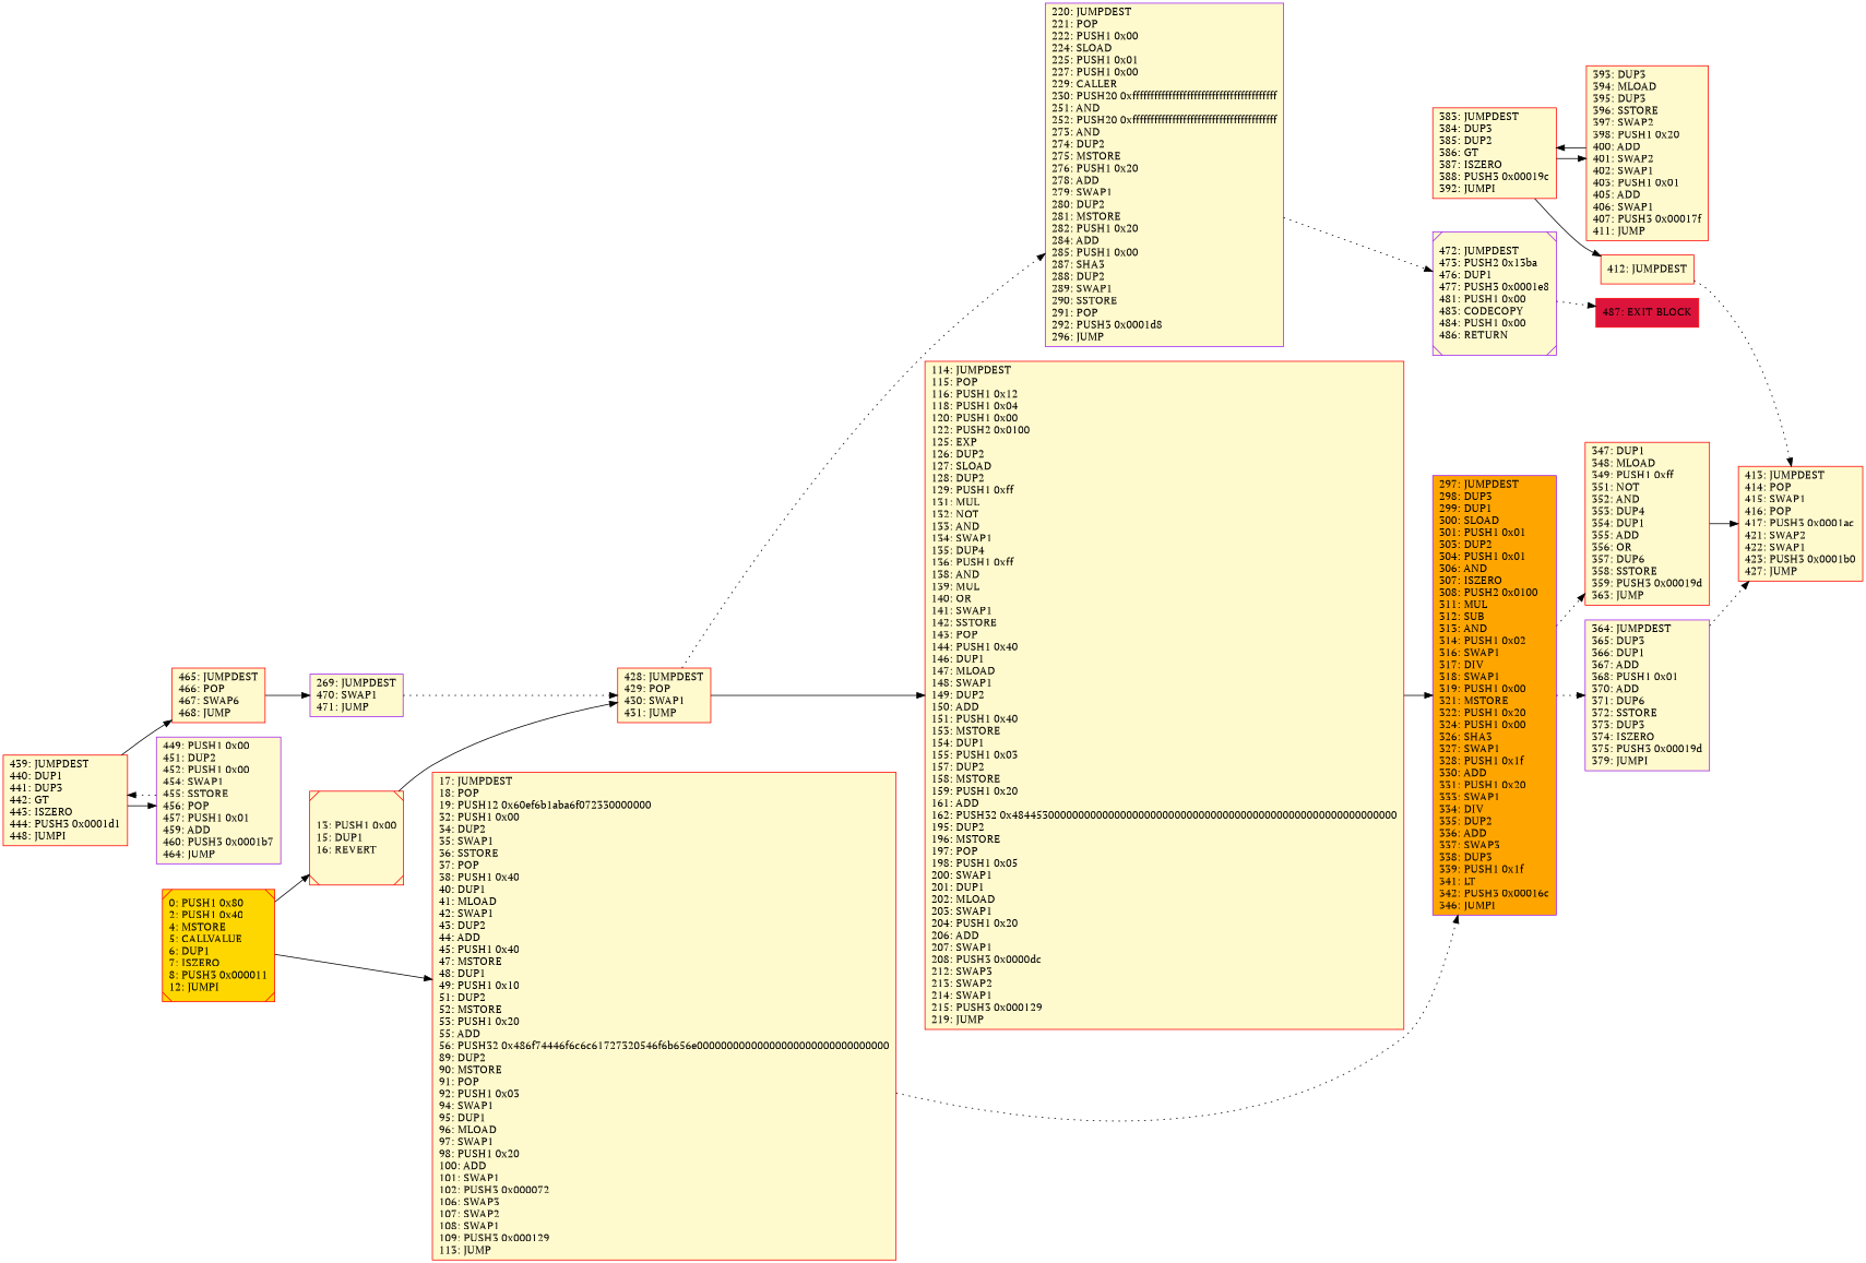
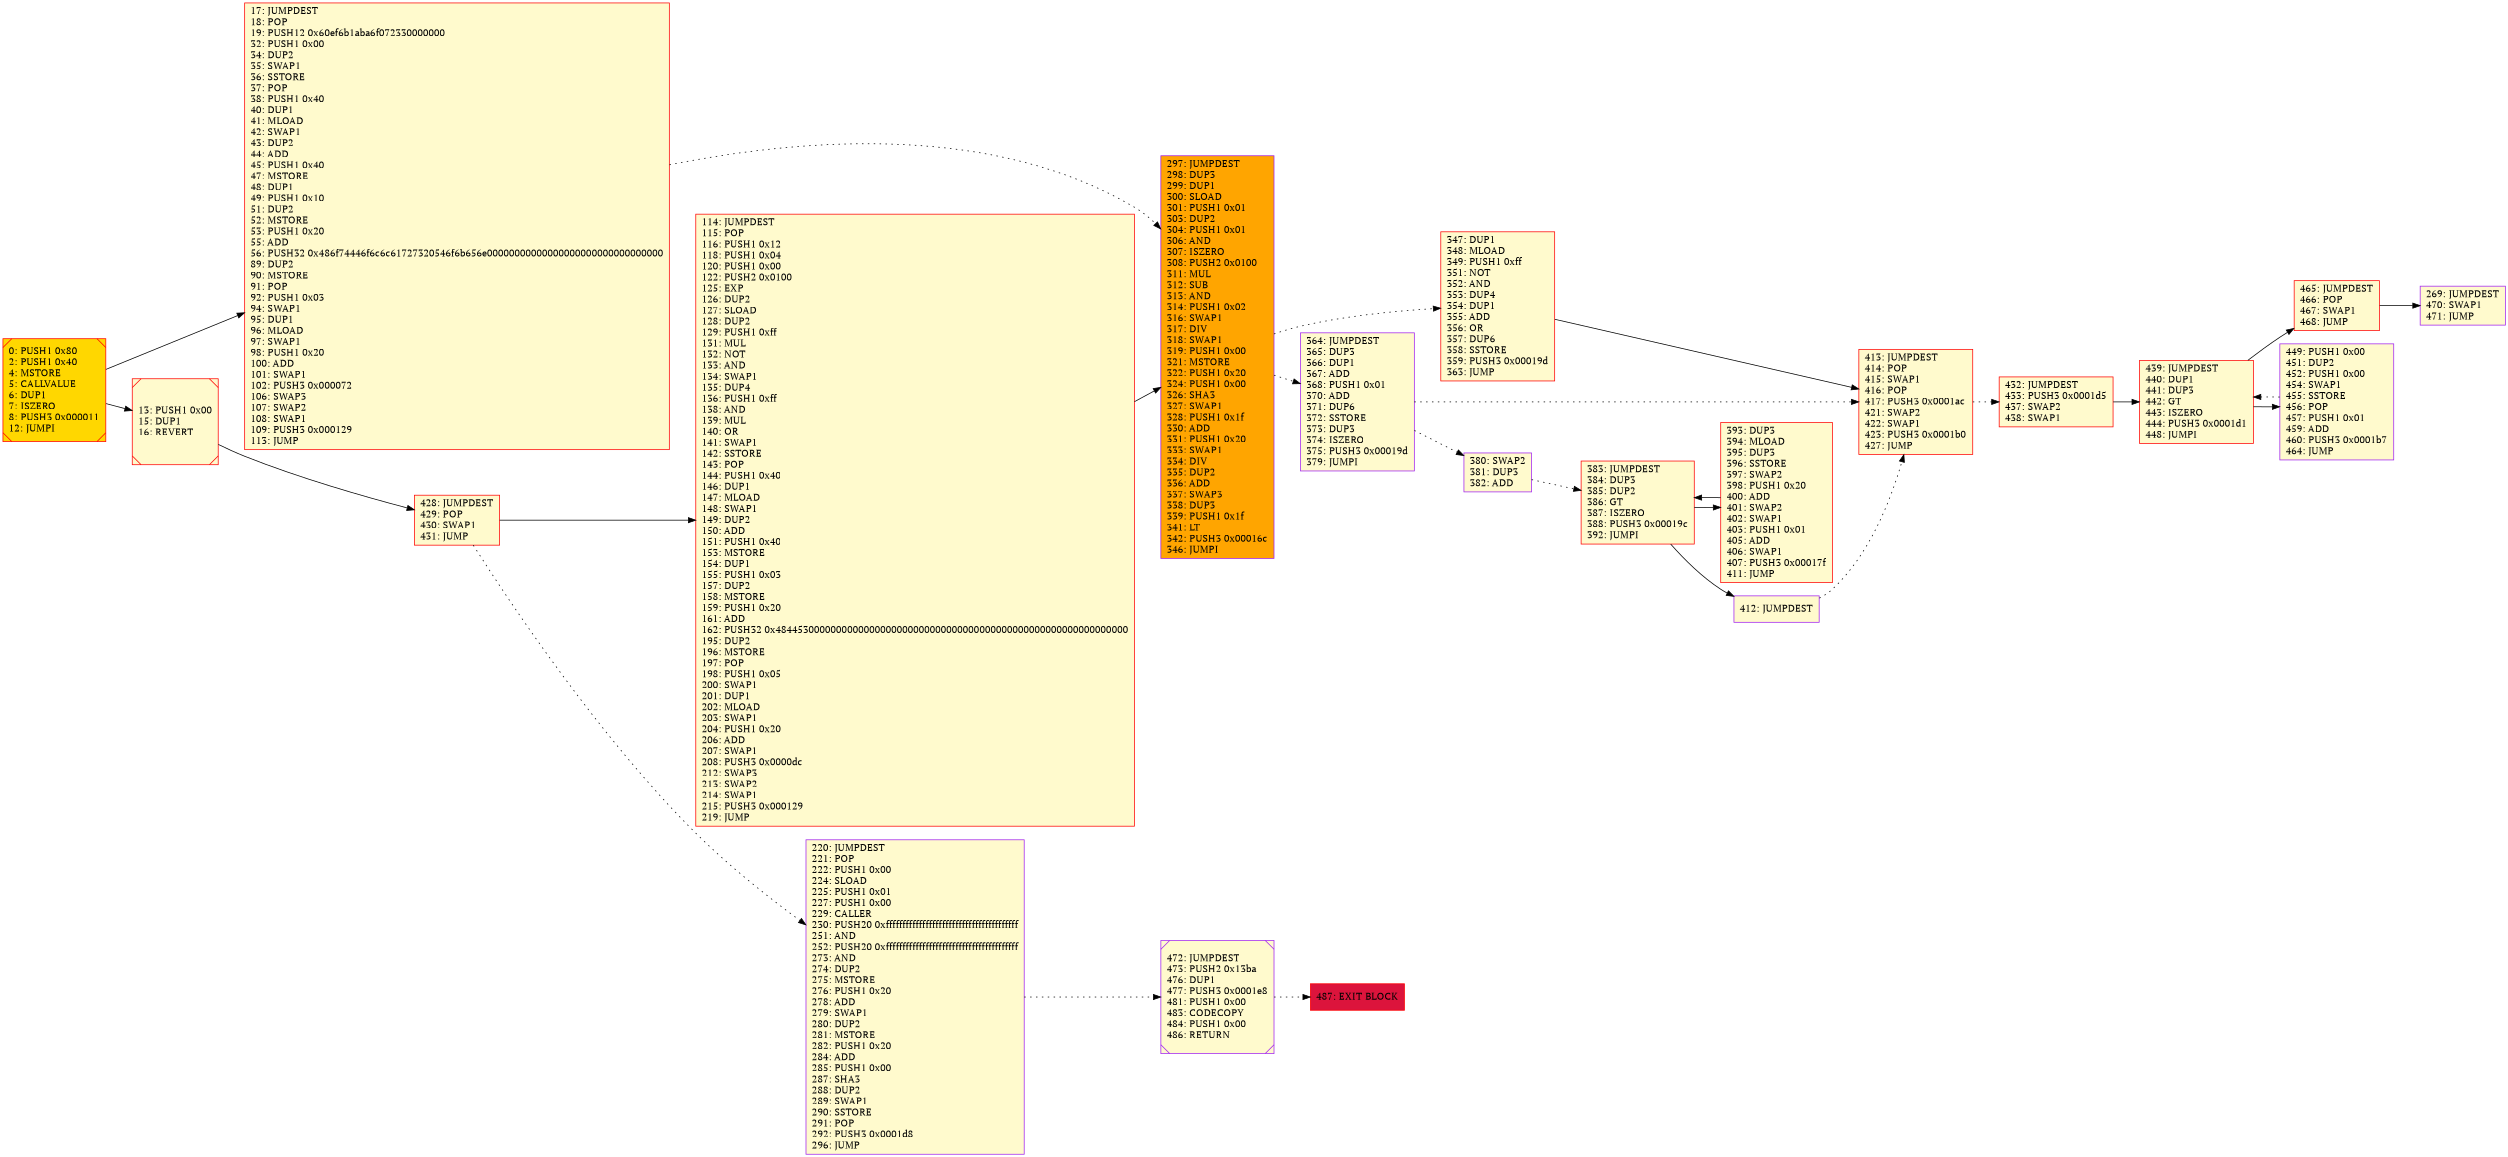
  digraph {
    fontname="PT Serif"
    rankdir=LR
    node [color=red fillcolor=lemonchiffon fontcolor=black fontname="PT Serif" shape=box style=filled]
    edge [fontname="PT Serif" style=dotted]
    n1 [label="413: JUMPDEST\l414: POP\l415: SWAP1\l416: POP\l417: PUSH3 0x0001ac\l421: SWAP2\l422: SWAP1\l423: PUSH3 0x0001b0\l427: JUMP\l"]
+   n2 [label="432: JUMPDEST\l433: PUSH3 0x0001d5\l437: SWAP2\l438: SWAP1\l"]
    n3 [label="439: JUMPDEST\l440: DUP1\l441: DUP3\l442: GT\l443: ISZERO\l444: PUSH3 0x0001d1\l448: JUMPI\l"]
    n4 [color=purple label="269: JUMPDEST\l470: SWAP1\l471: JUMP\l"]
    n5 [label="428: JUMPDEST\l429: POP\l430: SWAP1\l431: JUMP\l"]
    n6 [color=purple label="220: JUMPDEST\l221: POP\l222: PUSH1 0x00\l224: SLOAD\l225: PUSH1 0x01\l227: PUSH1 0x00\l229: CALLER\l230: PUSH20 0xffffffffffffffffffffffffffffffffffffffff\l251: AND\l252: PUSH20 0xffffffffffffffffffffffffffffffffffffffff\l273: AND\l274: DUP2\l275: MSTORE\l276: PUSH1 0x20\l278: ADD\l279: SWAP1\l280: DUP2\l281: MSTORE\l282: PUSH1 0x20\l284: ADD\l285: PUSH1 0x00\l287: SHA3\l288: DUP2\l289: SWAP1\l290: SSTORE\l291: POP\l292: PUSH3 0x0001d8\l296: JUMP\l"]
    n7 [label="114: JUMPDEST\l115: POP\l116: PUSH1 0x12\l118: PUSH1 0x04\l120: PUSH1 0x00\l122: PUSH2 0x0100\l125: EXP\l126: DUP2\l127: SLOAD\l128: DUP2\l129: PUSH1 0xff\l131: MUL\l132: NOT\l133: AND\l134: SWAP1\l135: DUP4\l136: PUSH1 0xff\l138: AND\l139: MUL\l140: OR\l141: SWAP1\l142: SSTORE\l143: POP\l144: PUSH1 0x40\l146: DUP1\l147: MLOAD\l148: SWAP1\l149: DUP2\l150: ADD\l151: PUSH1 0x40\l153: MSTORE\l154: DUP1\l155: PUSH1 0x03\l157: DUP2\l158: MSTORE\l159: PUSH1 0x20\l161: ADD\l162: PUSH32 0x4844530000000000000000000000000000000000000000000000000000000000\l195: DUP2\l196: MSTORE\l197: POP\l198: PUSH1 0x05\l200: SWAP1\l201: DUP1\l202: MLOAD\l203: SWAP1\l204: PUSH1 0x20\l206: ADD\l207: SWAP1\l208: PUSH3 0x0000dc\l212: SWAP3\l213: SWAP2\l214: SWAP1\l215: PUSH3 0x000129\l219: JUMP\l"]
-   n8 [label="465: JUMPDEST\l466: POP\l467: SWAP6\l468: JUMP\l"]
+   n8 [label="465: JUMPDEST\l466: POP\l467: SWAP1\l468: JUMP\l"]
    n9 [label="383: JUMPDEST\l384: DUP3\l385: DUP2\l386: GT\l387: ISZERO\l388: PUSH3 0x00019c\l392: JUMPI\l"]
    n10 [label="393: DUP3\l394: MLOAD\l395: DUP3\l396: SSTORE\l397: SWAP2\l398: PUSH1 0x20\l400: ADD\l401: SWAP2\l402: SWAP1\l403: PUSH1 0x01\l405: ADD\l406: SWAP1\l407: PUSH3 0x00017f\l411: JUMP\l"]
-   n11 [label="412: JUMPDEST\l"]
+   n11 [color=purple label="412: JUMPDEST\l"]
    n12 [color=purple label="472: JUMPDEST\l473: PUSH2 0x13ba\l476: DUP1\l477: PUSH3 0x0001e8\l481: PUSH1 0x00\l483: CODECOPY\l484: PUSH1 0x00\l486: RETURN\l" shape=Msquare]
    n13 [fillcolor=crimson label="487: EXIT BLOCK\l"]
    n14 [color=purple fillcolor=orange label="297: JUMPDEST\l298: DUP3\l299: DUP1\l300: SLOAD\l301: PUSH1 0x01\l303: DUP2\l304: PUSH1 0x01\l306: AND\l307: ISZERO\l308: PUSH2 0x0100\l311: MUL\l312: SUB\l313: AND\l314: PUSH1 0x02\l316: SWAP1\l317: DIV\l318: SWAP1\l319: PUSH1 0x00\l321: MSTORE\l322: PUSH1 0x20\l324: PUSH1 0x00\l326: SHA3\l327: SWAP1\l328: PUSH1 0x1f\l330: ADD\l331: PUSH1 0x20\l333: SWAP1\l334: DIV\l335: DUP2\l336: ADD\l337: SWAP3\l338: DUP3\l339: PUSH1 0x1f\l341: LT\l342: PUSH3 0x00016c\l346: JUMPI\l"]
    n15 [label="347: DUP1\l348: MLOAD\l349: PUSH1 0xff\l351: NOT\l352: AND\l353: DUP4\l354: DUP1\l355: ADD\l356: OR\l357: DUP6\l358: SSTORE\l359: PUSH3 0x00019d\l363: JUMP\l"]
    n16 [color=purple label="364: JUMPDEST\l365: DUP3\l366: DUP1\l367: ADD\l368: PUSH1 0x01\l370: ADD\l371: DUP6\l372: SSTORE\l373: DUP3\l374: ISZERO\l375: PUSH3 0x00019d\l379: JUMPI\l"]
+   n17 [color=purple label="380: SWAP2\l381: DUP3\l382: ADD\l"]
    n18 [label="17: JUMPDEST\l18: POP\l19: PUSH12 0x60ef6b1aba6f072330000000\l32: PUSH1 0x00\l34: DUP2\l35: SWAP1\l36: SSTORE\l37: POP\l38: PUSH1 0x40\l40: DUP1\l41: MLOAD\l42: SWAP1\l43: DUP2\l44: ADD\l45: PUSH1 0x40\l47: MSTORE\l48: DUP1\l49: PUSH1 0x10\l51: DUP2\l52: MSTORE\l53: PUSH1 0x20\l55: ADD\l56: PUSH32 0x486f74446f6c6c61727320546f6b656e00000000000000000000000000000000\l89: DUP2\l90: MSTORE\l91: POP\l92: PUSH1 0x03\l94: SWAP1\l95: DUP1\l96: MLOAD\l97: SWAP1\l98: PUSH1 0x20\l100: ADD\l101: SWAP1\l102: PUSH3 0x000072\l106: SWAP3\l107: SWAP2\l108: SWAP1\l109: PUSH3 0x000129\l113: JUMP\l"]
    n19 [label="13: PUSH1 0x00\l15: DUP1\l16: REVERT\l" shape=Msquare]
    n20 [color=purple label="449: PUSH1 0x00\l451: DUP2\l452: PUSH1 0x00\l454: SWAP1\l455: SSTORE\l456: POP\l457: PUSH1 0x01\l459: ADD\l460: PUSH3 0x0001b7\l464: JUMP\l"]
    n21 [fillcolor=gold label="0: PUSH1 0x80\l2: PUSH1 0x40\l4: MSTORE\l5: CALLVALUE\l6: DUP1\l7: ISZERO\l8: PUSH3 0x000011\l12: JUMPI\l" shape=Msquare]
+   n1 -> n2
+   n2 -> n3 [style=solid]
    n3 -> n8 [style=solid]
    n3 -> n20 [style=solid]
-   n4 -> n5
    n5 -> n6
    n5 -> n7 [style=solid]
    n6 -> n12
    n7 -> n14 [style=solid]
    n8 -> n4 [style=solid]
    n9 -> n10 [style=solid]
    n9 -> n11 [style=solid]
    n10 -> n9 [style=solid]
    n11 -> n1
    n12 -> n13
    n14 -> n15
    n14 -> n16
    n15 -> n1 [style=solid]
    n16 -> n1
+   n16 -> n17
+   n17 -> n9
    n18 -> n14
    n19 -> n5 [style=solid]
    n20 -> n3
    n21 -> n18 [style=solid]
    n21 -> n19 [style=solid]
  }
